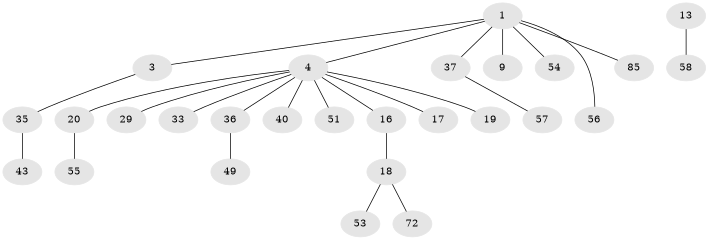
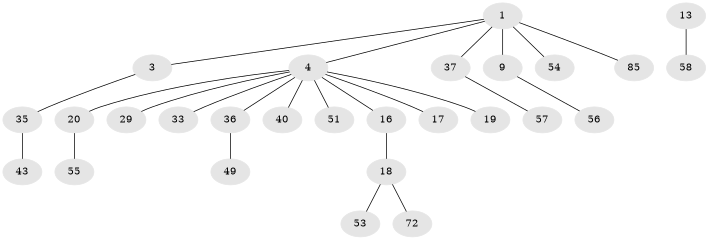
  graph {
    node [color=gray90 style=filled]
    1 [super="+2+78+12"]
    3 [super="+10"]
    4 [super="+47+22+42+6+68+11+14+5"]
    9 [super="+50+44+41"]
    37
    54
    56 [super="+59"]
    85
    35 [super="+69"]
    16 [super="+25"]
    17 [super="+39+90+66+30"]
    19
    20
    29 [super="+38"]
    33
    36
    40
    51 [super="+76"]
    57
    43
    13 [super="+21+60+45"]
    58 [super="+64"]
    18 [super="+52+27"]
    55 [super="+65"]
    49 [super="+74"]
    53 [super="+75+63"]
    72 [super="+88"]
    1 -- 3
    1 -- 4
    1 -- 9
    1 -- 37
    1 -- 54
-   1 -- 56
+   9 -- 56
    1 -- 85
    3 -- 35
    4 -- 16
    4 -- 17
    4 -- 19
    4 -- 20
    4 -- 29
    4 -- 33
    4 -- 36
    4 -- 40
    4 -- 51
    37 -- 57
    35 -- 43
    16 -- 18
    20 -- 55
    36 -- 49
    13 -- 58
    18 -- 53
    18 -- 72
  }
